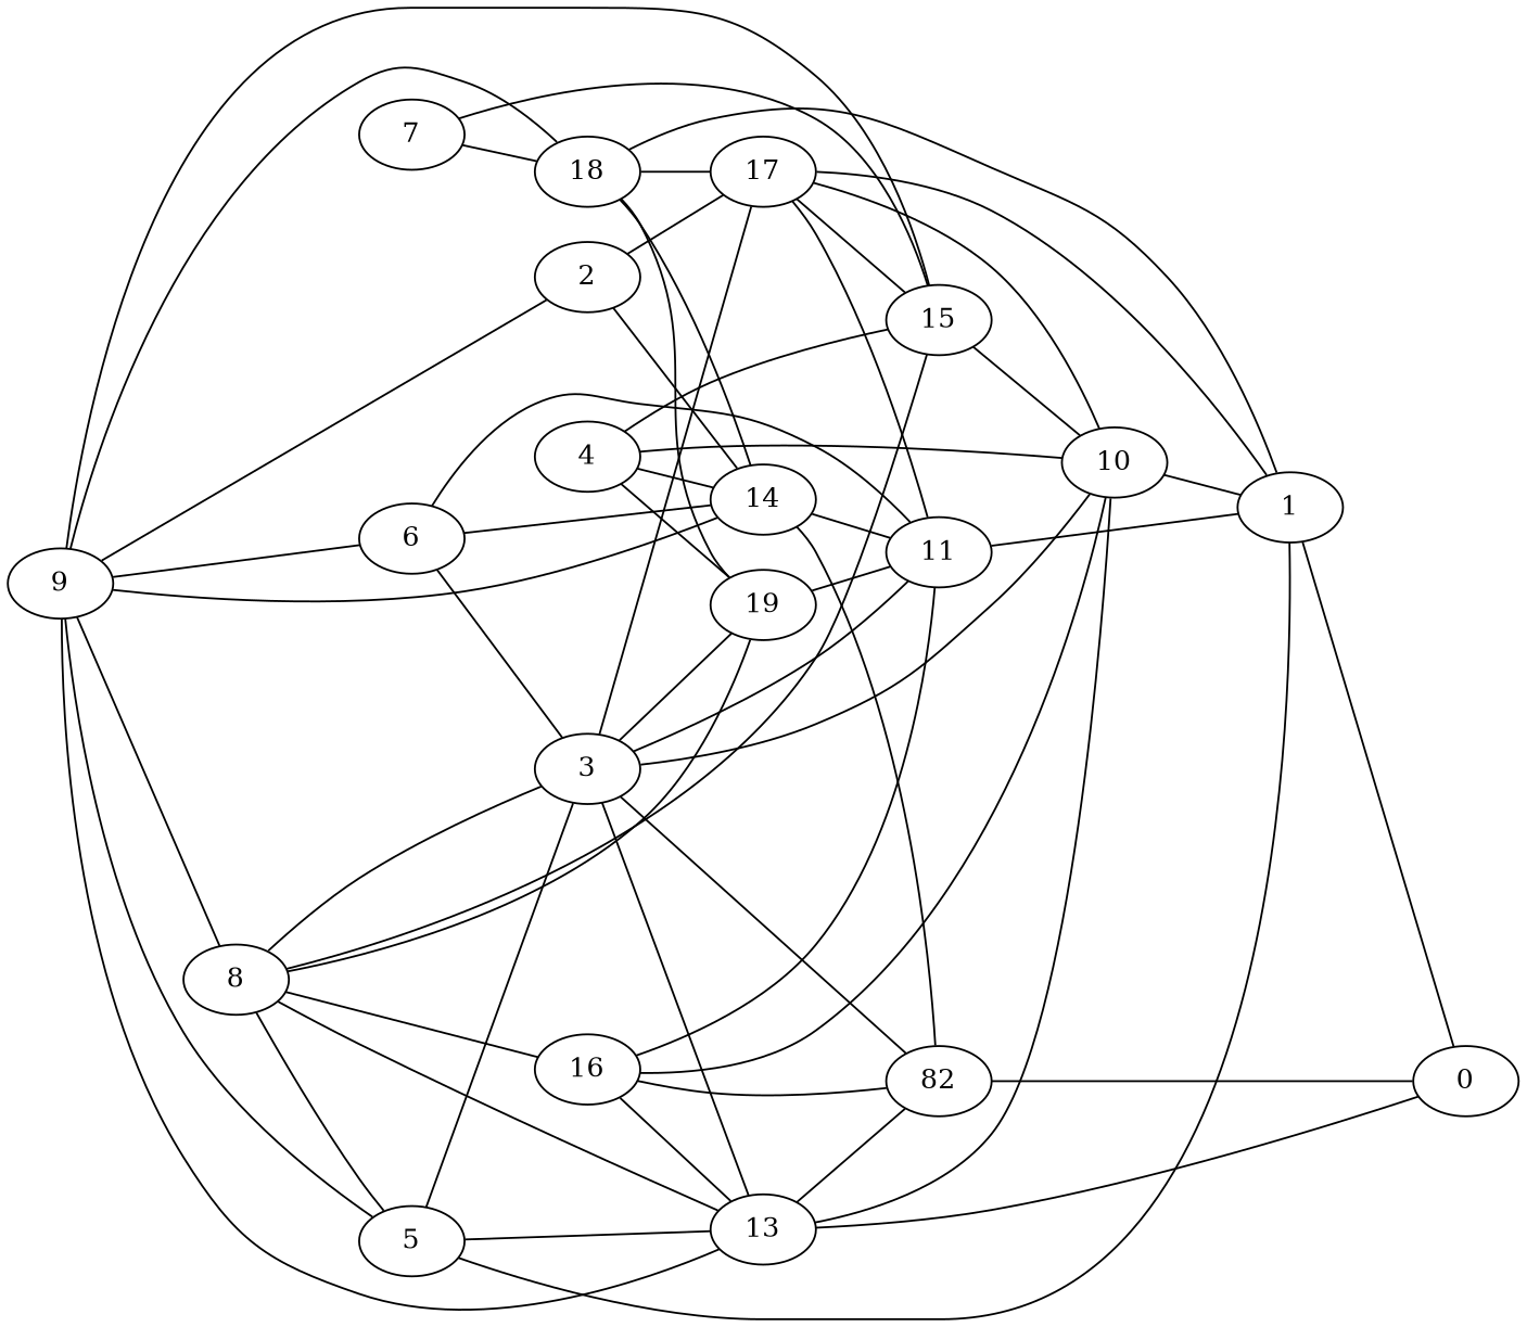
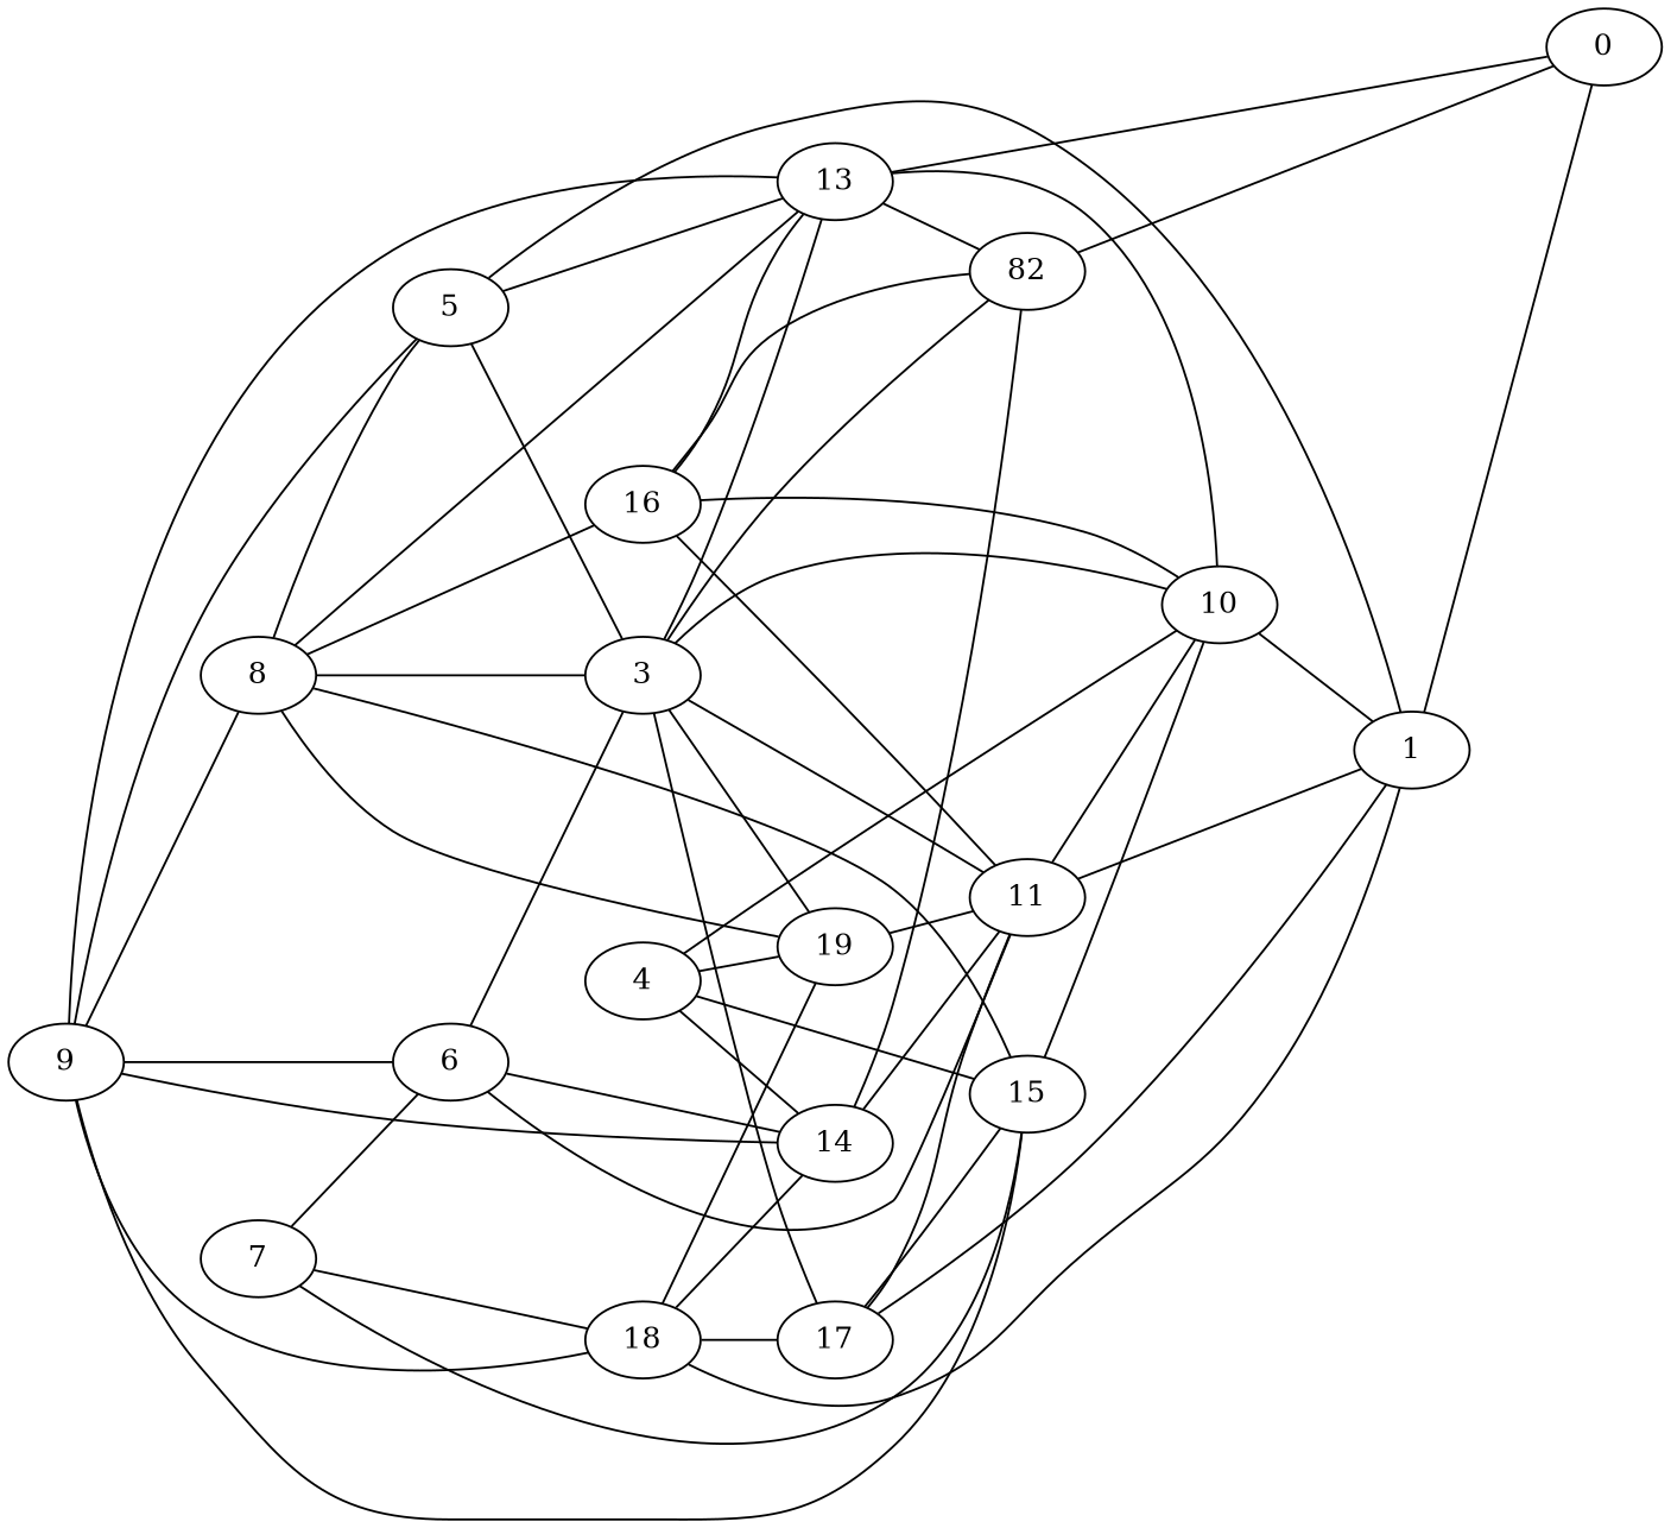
  digraph {
    rankdir=LR
    edge [color=black dir=none]
    18
    1
    17
    14
    0
-   2
    19
    15
    11
    7
    6
    3
    n13 [label=82]
    4
    10
    8
    16
    5
    13
    9
    subgraph sub_1 {
      18
      1
      17
      14
      0
-     2
      19
      15
      11
      7
      6
      3
      n13
      4
      10
      8
      16
      5
      13
      9
    }
    18 -> 1
    18 -> 17
    18 -> 14
    18 -> 19
    1 -> 0
    17 -> 1
    17 -> 15
    17 -> 11
    14 -> 11
    14 -> n13
-   2 -> 17
-   2 -> 14
    19 -> 11
    15 -> 10
    11 -> 1
-   17 -> 10
+   11 -> 10
    7 -> 18
    7 -> 15
+   7 -> 6
    6 -> 14
    6 -> 11
    6 -> 3
    3 -> 17
    3 -> 19
    3 -> 11
    3 -> n13
    3 -> 10
    3 -> 13
    n13 -> 0
    4 -> 14
    4 -> 19
    4 -> 15
    4 -> 10
    10 -> 1
    8 -> 19
    8 -> 15
    8 -> 3
    8 -> 16
    8 -> 5
    8 -> 13
    16 -> 11
    16 -> n13
    16 -> 10
    16 -> 13
    5 -> 1
    5 -> 3
    5 -> 13
    13 -> 0
    13 -> n13
    13 -> 10
    9 -> 18
    9 -> 14
-   9 -> 2
    9 -> 15
    9 -> 6
    9 -> 8
    9 -> 5
    9 -> 13
  }
